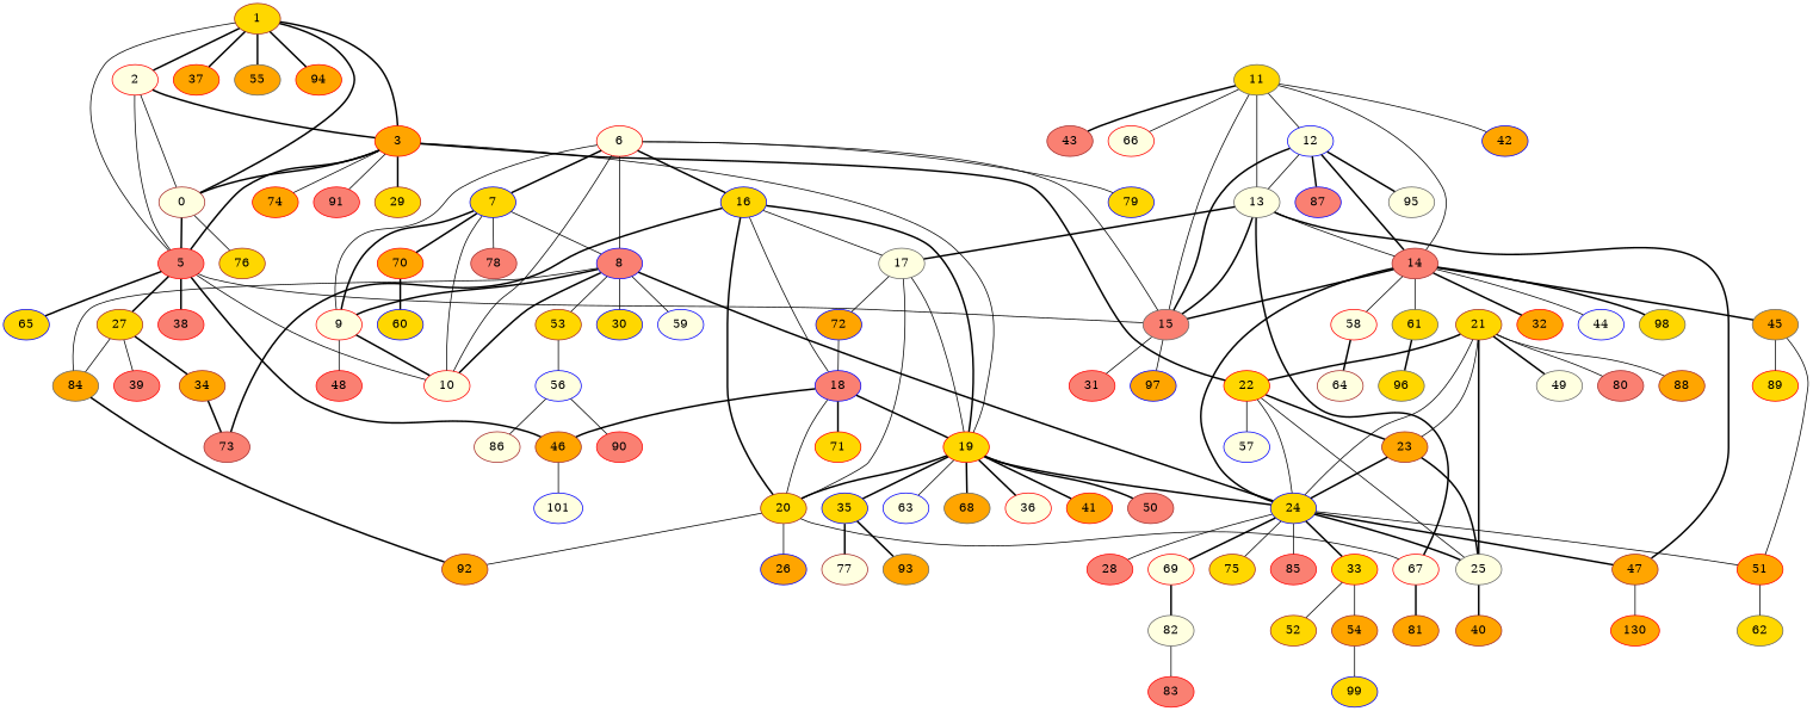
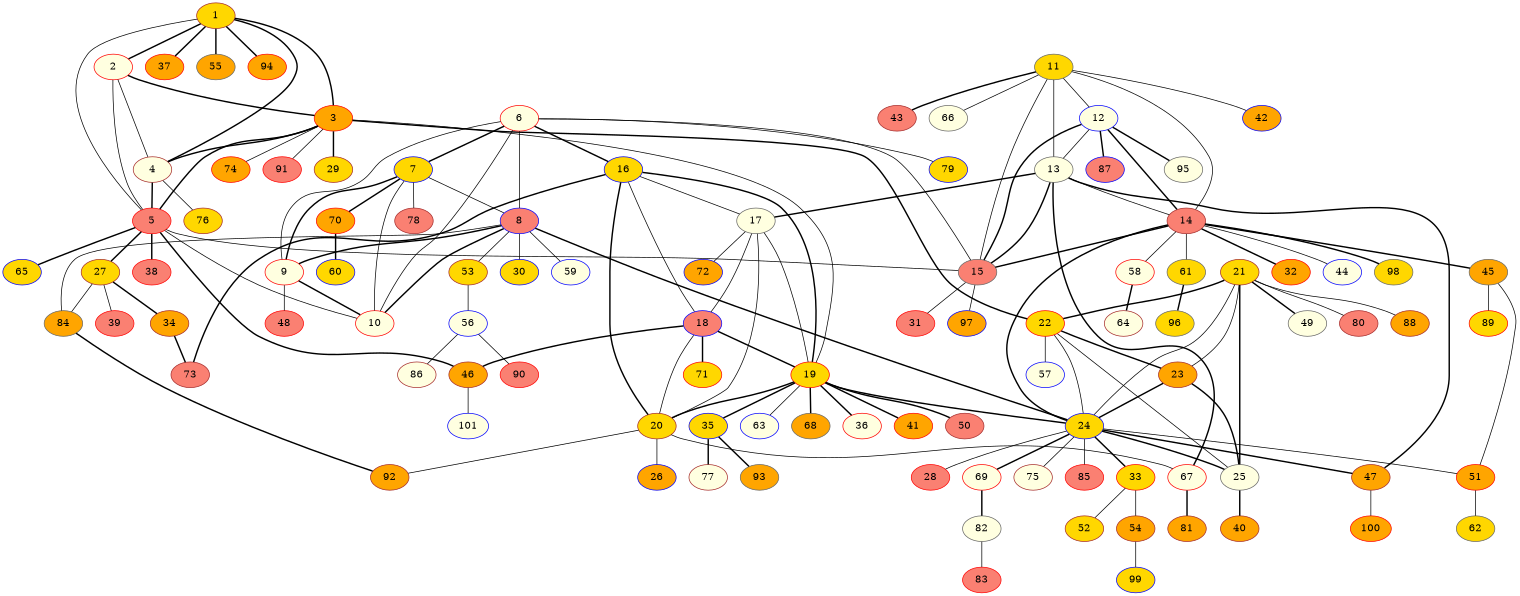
  graph {
    node [color=red fillcolor=gold style=filled]
    edge [style=bold]
    1 [color=brown]
    2 [fillcolor=lightyellow]
    3 [fillcolor=orange]
-   4 [color=brown fillcolor=lightyellow label=0]
+   4 [color=brown fillcolor=lightyellow]
    5 [fillcolor=salmon]
    37 [fillcolor=orange]
    55 [color=gray40 fillcolor=orange]
    94 [fillcolor=orange]
    19
    22
    29 [color=brown]
    74 [fillcolor=orange]
    91 [fillcolor=salmon]
    76 [color=brown]
    10 [fillcolor=lightyellow]
    15 [color=gray40 fillcolor=salmon]
    27 [color=brown]
    38 [fillcolor=salmon]
    46 [color=brown fillcolor=orange]
    65 [color=blue]
    24 [color=blue]
    20 [color=brown]
    35 [color=blue]
    36 [fillcolor=lightyellow]
    41 [fillcolor=orange]
    50 [color=brown fillcolor=salmon]
    63 [color=blue fillcolor=lightyellow]
    68 [color=gray40 fillcolor=orange]
    23 [color=brown fillcolor=orange]
    25 [color=gray40 fillcolor=lightyellow]
    57 [color=blue fillcolor=lightyellow]
    31 [fillcolor=salmon]
    97 [color=blue fillcolor=orange]
    84 [color=gray40 fillcolor=orange]
    34 [color=brown fillcolor=orange]
    39 [fillcolor=salmon]
    101 [color=blue fillcolor=lightyellow]
    6 [fillcolor=lightyellow]
    7 [color=blue]
    8 [color=blue fillcolor=salmon]
    9 [fillcolor=lightyellow]
    16 [color=blue]
    79 [color=blue]
    70 [fillcolor=orange]
    78 [color=brown fillcolor=salmon]
    30 [color=blue]
    53 [color=brown]
    59 [color=blue fillcolor=lightyellow]
    48 [fillcolor=salmon]
    17 [color=gray40 fillcolor=lightyellow]
    18 [color=blue fillcolor=salmon]
    73 [color=brown fillcolor=salmon]
    60 [color=blue]
    47 [color=brown fillcolor=orange]
    28 [fillcolor=salmon]
    33
    51 [fillcolor=orange]
    69 [fillcolor=lightyellow]
-   75 [color=brown]
+   75 [color=brown fillcolor=lightyellow]
    85 [fillcolor=salmon]
    56 [color=blue fillcolor=lightyellow]
    92 [color=brown fillcolor=orange]
    11 [color=gray40]
    12 [color=blue fillcolor=lightyellow]
    13 [color=gray40 fillcolor=lightyellow]
    14 [color=brown fillcolor=salmon]
    42 [color=blue fillcolor=orange]
    43 [color=brown fillcolor=salmon]
-   66 [fillcolor=lightyellow]
+   66 [color=gray40 fillcolor=lightyellow]
    87 [color=blue fillcolor=salmon]
    95 [color=gray40 fillcolor=lightyellow]
    67 [fillcolor=lightyellow]
    32 [fillcolor=orange]
    44 [color=blue fillcolor=lightyellow]
    45 [color=gray40 fillcolor=orange]
    58 [fillcolor=lightyellow]
    61 [color=gray40]
    98 [color=gray40]
    72 [color=blue fillcolor=orange]
-   100 [fillcolor=orange label=130]
+   100 [fillcolor=orange]
    81 [color=brown fillcolor=orange]
    89
    64 [color=brown fillcolor=lightyellow]
    96 [color=gray40]
    71
    26 [color=blue fillcolor=orange]
    77 [color=brown fillcolor=lightyellow]
    93 [color=gray40 fillcolor=orange]
    21 [color=brown]
    49 [color=gray40 fillcolor=lightyellow]
    80 [color=brown fillcolor=salmon]
    88 [color=brown fillcolor=orange]
    40 [color=brown fillcolor=orange]
    52 [color=brown]
    54 [color=brown fillcolor=orange]
    62 [color=gray40]
    82 [color=gray40 fillcolor=lightyellow]
    99 [color=blue]
    86 [color=brown fillcolor=lightyellow]
    90 [fillcolor=salmon]
    83 [fillcolor=salmon]
    1 -- 2
    1 -- 3
    1 -- 4
    1 -- 5 [style=solid]
    1 -- 37
    1 -- 55
    1 -- 94
    2 -- 3
    2 -- 4 [style=solid]
    2 -- 5 [style=solid]
    3 -- 4
    3 -- 5
    3 -- 19 [style=solid]
    3 -- 22
    3 -- 29
    3 -- 74 [style=solid]
    3 -- 91 [style=solid]
    4 -- 5
    4 -- 76 [style=solid]
    5 -- 10 [style=solid]
    5 -- 15 [style=solid]
    5 -- 27
    5 -- 38
    5 -- 46
    5 -- 65
    19 -- 24
    19 -- 20
    19 -- 35
    19 -- 36
    19 -- 41
    19 -- 50
    19 -- 63 [style=solid]
    19 -- 68
    22 -- 24 [style=solid]
    22 -- 23
    22 -- 25 [style=solid]
    22 -- 57 [style=solid]
    15 -- 31 [style=solid]
    15 -- 97 [style=solid]
    27 -- 84 [style=solid]
    27 -- 34
    27 -- 39 [style=solid]
    46 -- 101 [style=solid]
    24 -- 25
    24 -- 47
    24 -- 28 [style=solid]
    24 -- 33
    24 -- 51 [style=solid]
    24 -- 69
    24 -- 75 [style=solid]
    24 -- 85 [style=solid]
    20 -- 92 [style=solid]
    20 -- 67 [style=solid]
    20 -- 26 [style=solid]
    35 -- 77
    35 -- 93
    23 -- 24
    23 -- 25
    25 -- 40
    84 -- 92
    34 -- 73
    6 -- 10 [style=solid]
    6 -- 15 [style=solid]
    6 -- 7
    6 -- 8 [style=solid]
    6 -- 9 [style=solid]
    6 -- 16
    6 -- 79 [style=solid]
    7 -- 10 [style=solid]
    7 -- 8 [style=solid]
    7 -- 9
    7 -- 70
    7 -- 78 [style=solid]
    8 -- 10
    8 -- 24
    8 -- 84 [style=solid]
    8 -- 9
    8 -- 30 [style=solid]
    8 -- 53 [style=solid]
    8 -- 59 [style=solid]
    9 -- 10
    9 -- 48 [style=solid]
    16 -- 19
    16 -- 20
    16 -- 17 [style=solid]
    16 -- 18 [style=solid]
    16 -- 73
    70 -- 60
    53 -- 56 [style=solid]
    17 -- 19 [style=solid]
    17 -- 20 [style=solid]
-   72 -- 18 [style=solid]
+   17 -- 18 [style=solid]
    17 -- 72 [style=solid]
    18 -- 19
    18 -- 46
    18 -- 20 [style=solid]
    18 -- 71
    47 -- 100 [style=solid]
    33 -- 52 [style=solid]
    33 -- 54 [style=solid]
    51 -- 62 [style=solid]
    69 -- 82
    56 -- 86 [style=solid]
    56 -- 90 [style=solid]
    11 -- 15 [style=solid]
    11 -- 12 [style=solid]
    11 -- 13 [style=solid]
    11 -- 14 [style=solid]
    11 -- 42 [style=solid]
    11 -- 43
    11 -- 66 [style=solid]
    12 -- 15
    12 -- 13 [style=solid]
    12 -- 14
    12 -- 87
    12 -- 95
    13 -- 15
    13 -- 17
    13 -- 47
    13 -- 14 [style=solid]
    13 -- 67
    14 -- 15
    14 -- 24
    14 -- 32
    14 -- 44 [style=solid]
    14 -- 45
    14 -- 58 [style=solid]
    14 -- 61 [style=solid]
    14 -- 98
    67 -- 81
    45 -- 51 [style=solid]
    45 -- 89 [style=solid]
    58 -- 64
    61 -- 96
    21 -- 22
    21 -- 24 [style=solid]
    21 -- 23 [style=solid]
    21 -- 25
    21 -- 49
    21 -- 80 [style=solid]
    21 -- 88 [style=solid]
    54 -- 99 [style=solid]
    82 -- 83 [style=solid]
  }
